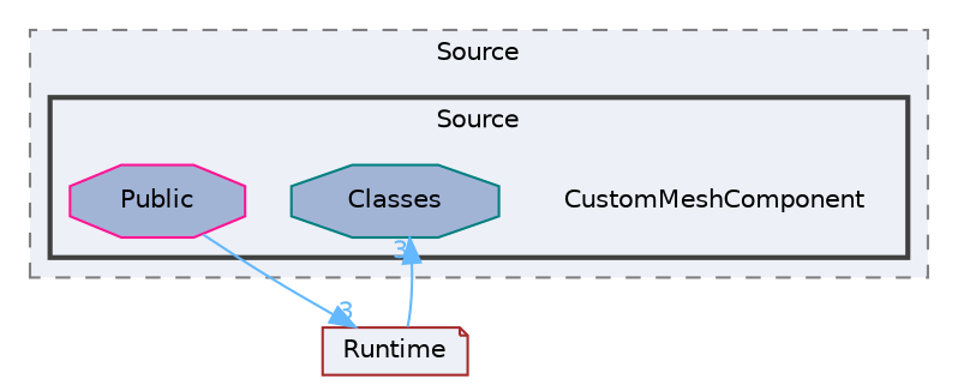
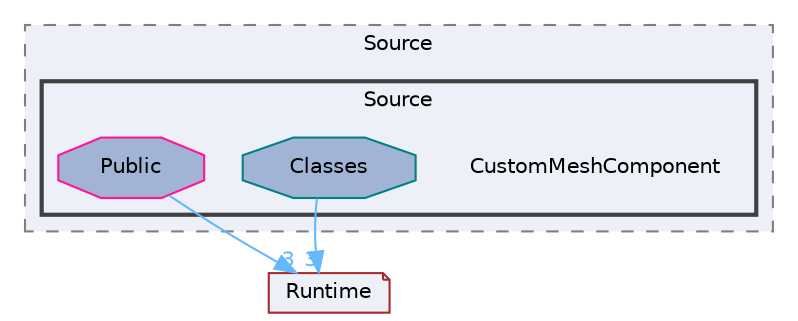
  digraph {
    compound=true
    node [fontname=Helvetica fontsize=10 shape=octagon color=deeppink fillcolor="#a2b4d6" style=filled]
    edge [color=steelblue1 fontcolor=steelblue1 fontname=Helvetica fontsize=10 headlabel=3 labeldistance=1.5 labelfontname=Helvetica labelfontsize=10 style=solid]
    n1 [height=0.2 label=CustomMeshComponent shape=plaintext width=0.4 fillcolor="" style=""]
    n2 [color=teal height=0.2 label=Classes width=0.4]
    n3 [height=0.2 label=Public width=0.4]
    n4 [color=brown fillcolor="#edf0f7" height=0.2 label=Runtime shape=note width=0.4]
    subgraph cluster_1 {
      bgcolor="#edf0f7"
      fontname=Helvetica
      fontsize=10
      label=Source
      pencolor=grey50
      style="filled,dashed"
      subgraph cluster_2 {
        bgcolor="#edf0f7"
        fontname=Helvetica
        fontsize=10
        pencolor=grey25
        style="filled,bold"
        n1
        n2
        n3
      }
    }
-   n4 -> n2
+   n2 -> n4
    n3 -> n4
  }
